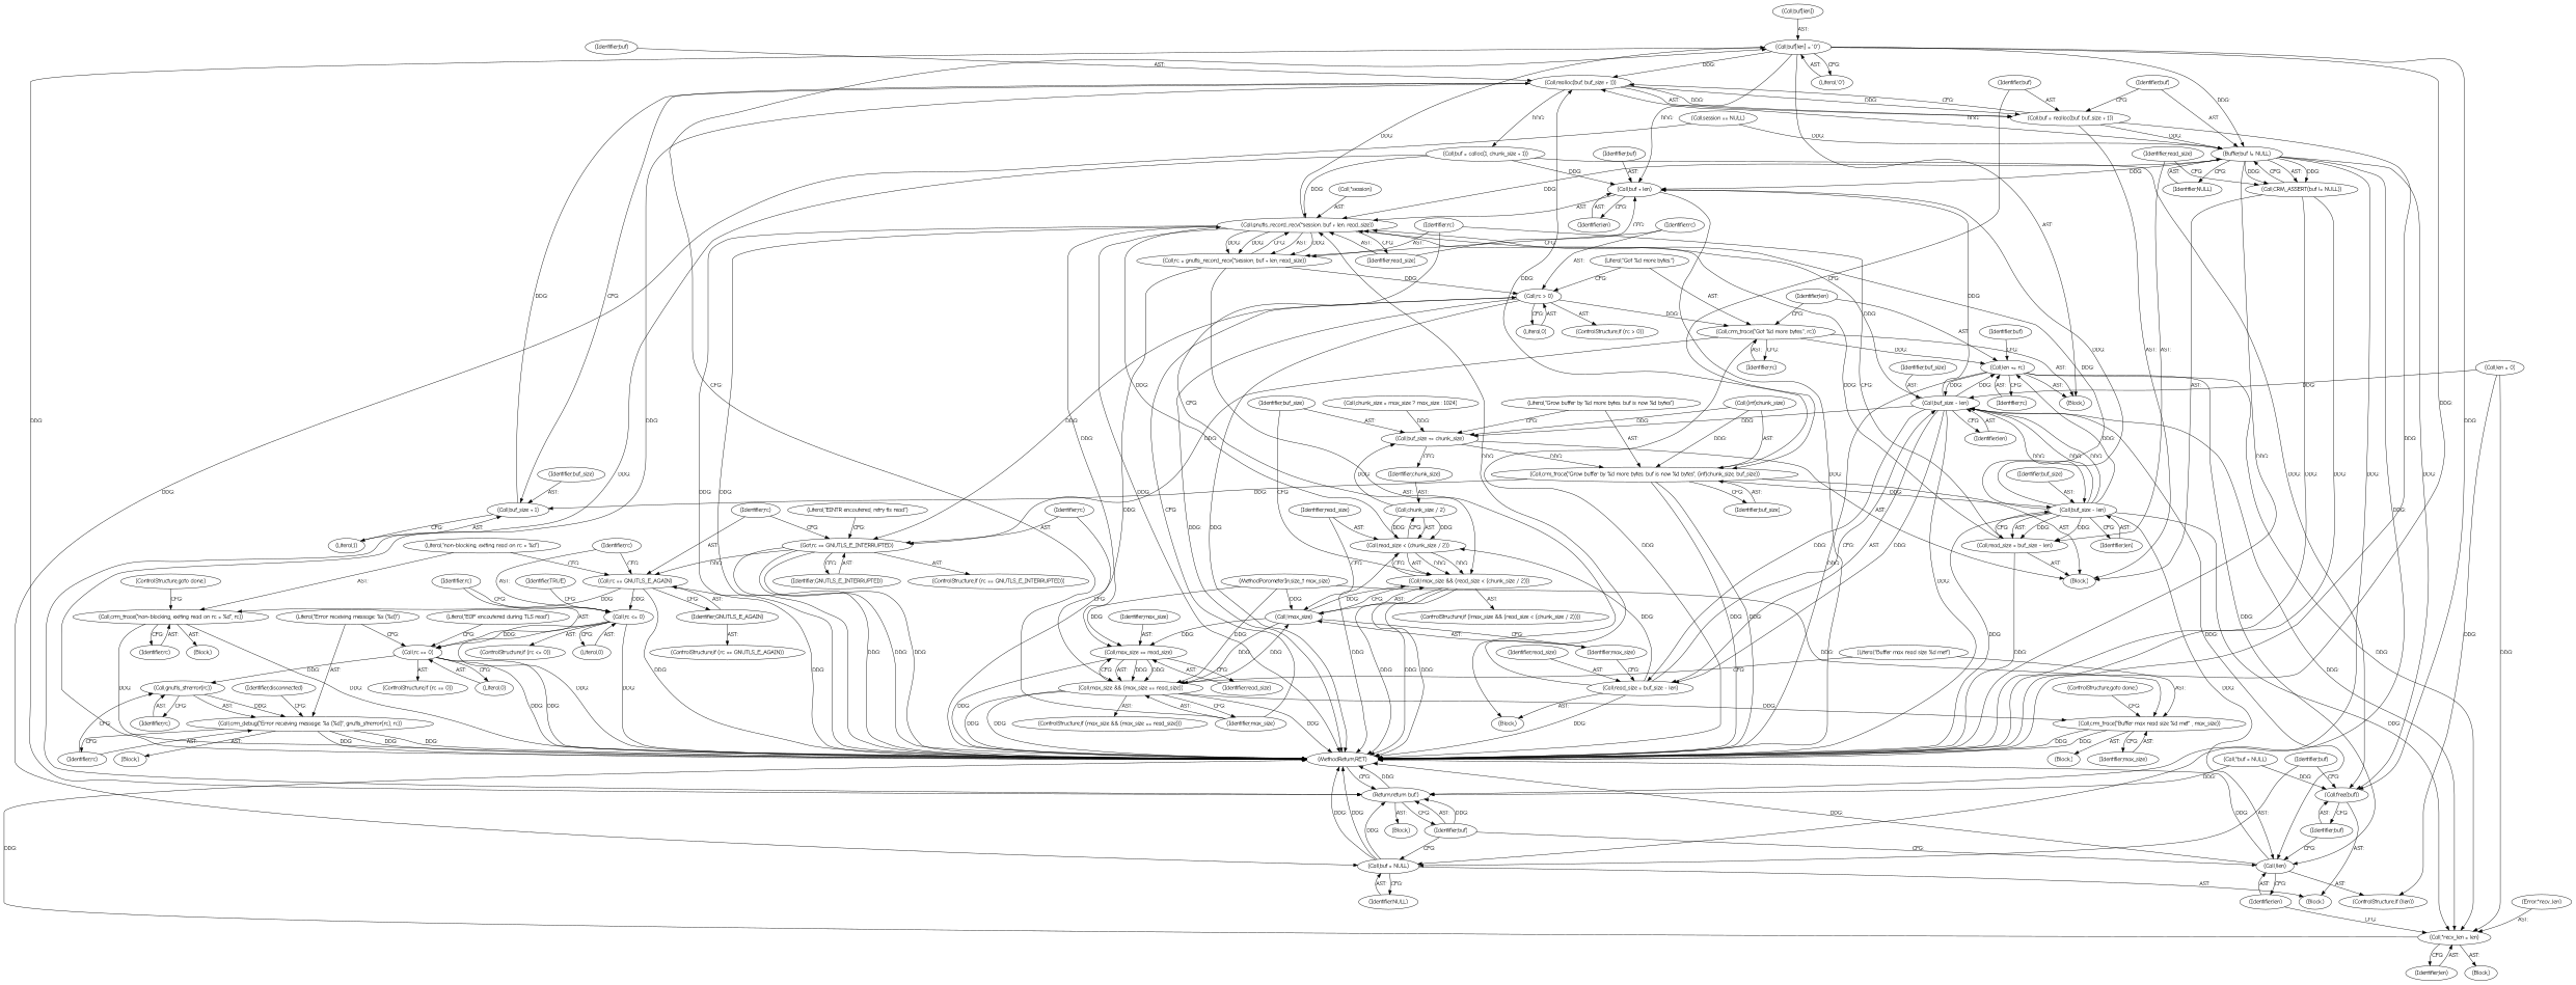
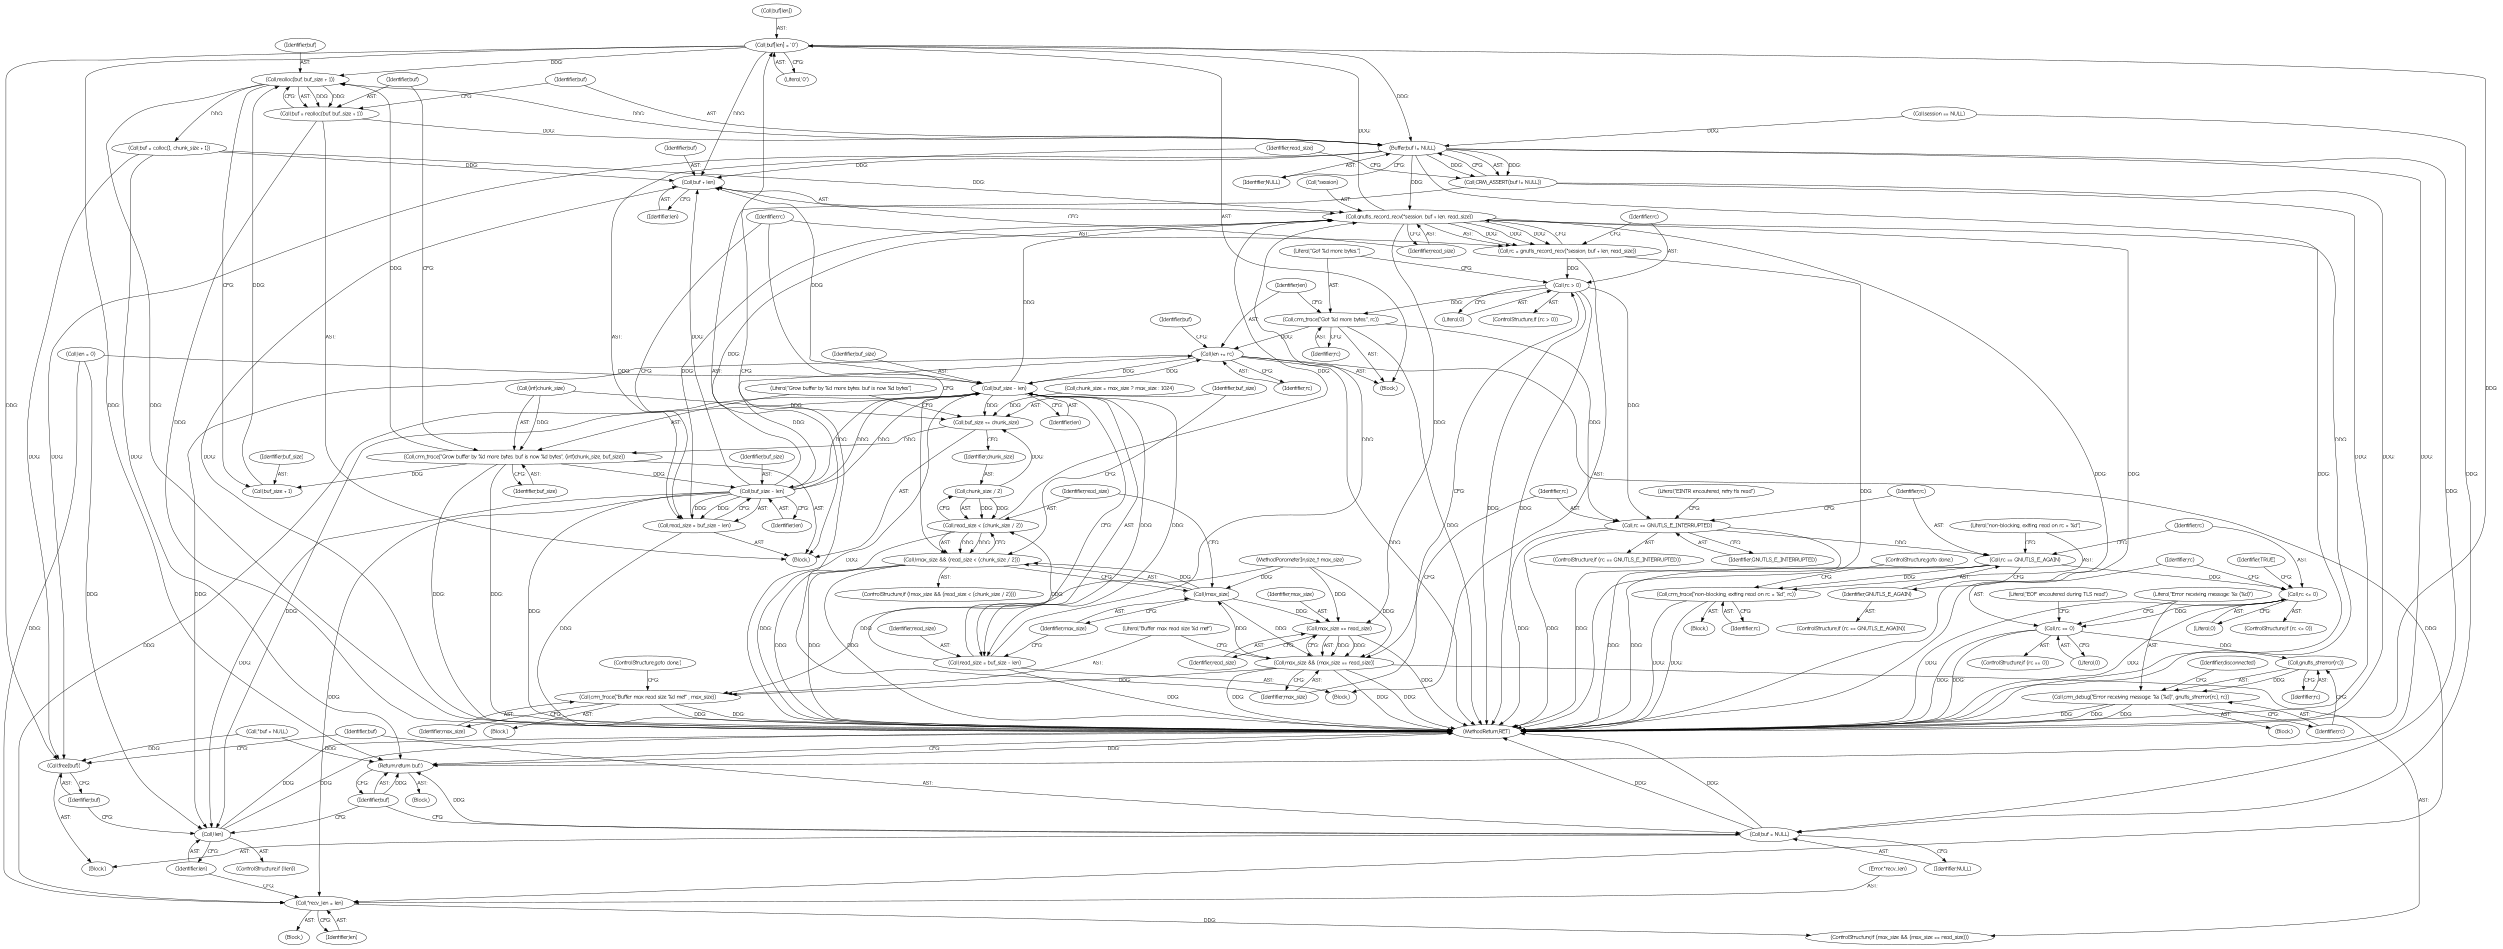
  digraph {
    fontname="Comic Neue"
    node [fontname="Comic Neue"]
    edge [fontname="Comic Neue"]
    n1 [label="(Call,buf[len] = '\0')"]
    n2 [label="(Call,realloc(buf, buf_size + 1))"]
    n3 [label="(Buffer,buf != NULL)"]
    n4 [label="(Call,buf + len)"]
    n5 [label="(Call,free(buf))"]
    n6 [label="(Return,return buf;)"]
    n7 [label="(Literal,'\0')"]
    n8 [label="(MethodReturn,RET)"]
    n9 [label="(Block,)"]
    n10 [label="(Call,buf = realloc(buf, buf_size + 1))"]
    n11 [label="(Call,buf_size + 1)"]
    n12 [label="(Call,buf = calloc(1, chunk_size + 1))"]
    n13 [label="(Call,gnutls_record_recv(*session, buf + len, read_size))"]
    n14 [label="(Call,CRM_ASSERT(buf != NULL))"]
    n15 [label="(Call,buf = NULL)"]
    n16 [label="(Identifier,NULL)"]
    n17 [label="(Call,rc = gnutls_record_recv(*session, buf + len, read_size))"]
    n18 [label="(Call,max_size == read_size)"]
    n19 [label="(Identifier,read_size)"]
    n20 [label="(Identifier,len)"]
    n21 [label="(Identifier,buf)"]
    n22 [label="(Block,)"]
    n23 [label="(Identifier,buf)"]
    n24 [label="(Block,)"]
    n25 [label="(Block,)"]
-   n26 [label="(Literal,1)"]
    n27 [label="(Identifier,NULL)"]
    n28 [label="(Call,rc > 0)"]
    n29 [label="(Block,)"]
    n30 [label="(Call,max_size && (max_size == read_size))"]
    n31 [label="(Identifier,read_size)"]
    n32 [label="(Call,crm_trace(\"Got %d more bytes.\", rc))"]
-   n33 [label="(Got,rc == GNUTLS_E_INTERRUPTED)"]
+   n33 [label="(Call,rc == GNUTLS_E_INTERRUPTED)"]
    n34 [label="(Literal,0)"]
    n35 [label="(ControlStructure,if (rc > 0))"]
    n36 [label="(Call,len += rc)"]
    n37 [label="(Identifier,rc)"]
    n38 [label="(Call,rc == GNUTLS_E_AGAIN)"]
    n39 [label="(ControlStructure,if (rc == GNUTLS_E_INTERRUPTED))"]
    n40 [label="(Identifier,GNUTLS_E_INTERRUPTED)"]
    n41 [label="(Call,buf_size - len)"]
    n42 [label="(Call,*recv_len = len)"]
    n43 [label="(Call,!len)"]
    n44 [label="(Identifier,rc)"]
    n45 [label="(Call,read_size = buf_size - len)"]
    n46 [label="(Call,buf_size += chunk_size)"]
    n47 [label="(Call,buf_size - len)"]
    n48 [label="(Identifier,len)"]
    n49 [label="(Identifier,len)"]
    n50 [label="(Block,)"]
    n51 [label="(Identifier,len)"]
    n52 [label="(ControlStructure,if (!len))"]
    n53 [label="(Call,read_size < (chunk_size / 2))"]
    n54 [label="(Call,crm_trace(\"Grow buffer by %d more bytes. buf is now %d bytes\", (int)chunk_size, buf_size))"]
    n55 [label="(Identifier,chunk_size)"]
    n56 [label="(Call,read_size = buf_size - len)"]
    n57 [label="(Identifier,len)"]
    n58 [label="(Call,!max_size && (read_size < (chunk_size / 2)))"]
    n59 [label="(Call,chunk_size / 2)"]
    n60 [label="(Call,!max_size)"]
    n61 [label="(ControlStructure,if (!max_size && (read_size < (chunk_size / 2))))"]
    n62 [label="(Identifier,max_size)"]
    n63 [label="(Identifier,buf_size)"]
    n64 [label="(Call,crm_trace(\"non-blocking, exiting read on rc = %d\", rc))"]
    n65 [label="(Call,rc <= 0)"]
    n66 [label="(Identifier,GNUTLS_E_AGAIN)"]
    n67 [label="(Identifier,rc)"]
    n68 [label="(Block,)"]
    n69 [label="(Call,rc == 0)"]
    n70 [label="(Literal,0)"]
    n71 [label="(ControlStructure,if (rc <= 0))"]
    n72 [label="(ControlStructure,if (rc == GNUTLS_E_AGAIN))"]
    n73 [label="(Call,gnutls_strerror(rc))"]
    n74 [label="(ControlStructure,if (rc == 0))"]
    n75 [label="(Literal,0)"]
    n76 [label="(Call,crm_debug(\"Error receiving message: %s (%d)\", gnutls_strerror(rc), rc))"]
    n77 [label="(Identifier,rc)"]
    n78 [label="(Block,)"]
    n79 [label="(Identifier,rc)"]
    n80 [label="(Call,crm_trace(\"Buffer max read size %d met\" , max_size))"]
    n81 [label="(ControlStructure,if (max_size && (max_size == read_size)))"]
    n82 [label="(Identifier,max_size)"]
    n83 [label="(Identifier,max_size)"]
    n84 [label="(Block,)"]
    n85 [label="(Identifier,rc)"]
    n86 [label="(Identifier,rc)"]
    n87 [label="(Identifier,rc)"]
    n88 [label="(Literal,\"Got %d more bytes.\")"]
    n89 [label="(Identifier,buf)"]
    n90 [label="(Call,len = 0)"]
    n91 [label="(Identifier,buf)"]
    n92 [label="(Identifier,buf_size)"]
    n93 [label="(Literal,\"non-blocking, exiting read on rc = %d\")"]
    n94 [label="(Identifier,buf_size)"]
    n95 [label="(Identifier,buf_size)"]
    n96 [label="(Identifier,buf)"]
    n97 [label="(Identifier,buf)"]
    n98 [label="(Literal,\"EINTR encoutered, retry tls read\")"]
    n99 [label="(Identifier,len)"]
    n100 [label="(ControlStructure,goto done;)"]
    n101 [label="(Identifier,rc)"]
    n102 [label="(Identifier,read_size)"]
    n103 [label="(Call,(int)chunk_size)"]
    n104 [label="(Identifier,buf_size)"]
    n105 [label="(Call,*session)"]
    n106 [label="(Identifier,buf)"]
    n107 [label="(Call,*buf = NULL)"]
    n108 [label="(Call,session == NULL)"]
    n109 [label="(Literal,\"Grow buffer by %d more bytes. buf is now %d bytes\")"]
    n110 [label="(Identifier,rc)"]
    n111 [label="(Identifier,disconnected)"]
    n112 [label="(Literal,\"Error receiving message: %s (%d)\")"]
    n113 [label="(Identifier,TRUE)"]
    n114 [label="(Error,*recv_len)"]
    n115 [label="(Identifier,max_size)"]
    n116 [label="(Call,buf[len])"]
    n117 [label="(Literal,\"Buffer max read size %d met\")"]
    n118 [label="(Call,chunk_size = max_size ? max_size : 1024)"]
    n119 [label="(Identifier,read_size)"]
    n120 [label="(MethodParameterIn,size_t max_size)"]
    n121 [label="(Identifier,rc)"]
    n122 [label="(ControlStructure,goto done;)"]
    n123 [label="(Literal,\"EOF encoutered during TLS read\")"]
    n124 [label="(Identifier,buf)"]
    n125 [label="(Identifier,read_size)"]
    n1 -> n2 [label="DDG: "]
    n1 -> n3 [label="DDG: "]
    n1 -> n4 [label="DDG: "]
    n1 -> n5 [label="DDG: "]
    n1 -> n6 [label="DDG: "]
    n1 -> n7 [label="CFG: "]
    n1 -> n8 [label="DDG: "]
    n1 -> n9 [label="AST: "]
    n2 -> n8 [label="DDG: "]
    n2 -> n10 [label="AST: "]
    n2 -> n10 [label="DDG: "]
    n2 -> n10 [label="DDG: "]
    n2 -> n11 [label="CFG: "]
    n2 -> n12 [label="DDG: "]
    n3 -> n2 [label="DDG: "]
    n3 -> n4 [label="DDG: "]
    n3 -> n5 [label="DDG: "]
    n3 -> n6 [label="DDG: "]
    n3 -> n8 [label="DDG: "]
    n3 -> n13 [label="DDG: "]
    n3 -> n14 [label="AST: "]
    n3 -> n14 [label="DDG: "]
    n3 -> n14 [label="DDG: "]
    n3 -> n15 [label="DDG: "]
    n3 -> n16 [label="CFG: "]
    n4 -> n8 [label="DDG: "]
    n4 -> n13 [label="AST: "]
    n4 -> n20 [label="CFG: "]
    n5 -> n21 [label="CFG: "]
    n5 -> n22 [label="AST: "]
    n6 -> n8 [label="DDG: "]
    n6 -> n23 [label="CFG: "]
    n6 -> n24 [label="AST: "]
    n7 -> n1 [label="AST: "]
    n8 -> n6 [label="CFG: "]
    n10 -> n2 [label="CFG: "]
    n10 -> n3 [label="DDG: "]
    n10 -> n8 [label="DDG: "]
    n10 -> n25 [label="AST: "]
    n11 -> n2 [label="DDG: "]
-   n11 -> n26 [label="CFG: "]
    n12 -> n4 [label="DDG: "]
    n12 -> n5 [label="DDG: "]
    n12 -> n6 [label="DDG: "]
    n12 -> n13 [label="DDG: "]
    n13 -> n1 [label="DDG: "]
    n13 -> n8 [label="DDG: "]
    n13 -> n8 [label="DDG: "]
    n13 -> n8 [label="DDG: "]
    n13 -> n17 [label="AST: "]
    n13 -> n17 [label="DDG: "]
    n13 -> n17 [label="DDG: "]
    n13 -> n17 [label="DDG: "]
    n13 -> n18 [label="DDG: "]
    n13 -> n19 [label="CFG: "]
    n14 -> n3 [label="CFG: "]
    n14 -> n8 [label="DDG: "]
    n14 -> n8 [label="DDG: "]
    n14 -> n25 [label="AST: "]
    n15 -> n6 [label="DDG: "]
    n15 -> n8 [label="DDG: "]
    n15 -> n8 [label="DDG: "]
    n15 -> n22 [label="AST: "]
    n15 -> n27 [label="CFG: "]
    n16 -> n3 [label="AST: "]
    n17 -> n8 [label="DDG: "]
    n17 -> n13 [label="CFG: "]
    n17 -> n28 [label="DDG: "]
    n17 -> n29 [label="AST: "]
    n18 -> n8 [label="DDG: "]
    n18 -> n30 [label="AST: "]
    n18 -> n30 [label="DDG: "]
    n18 -> n30 [label="DDG: "]
    n18 -> n31 [label="CFG: "]
    n19 -> n4 [label="CFG: "]
    n19 -> n13 [label="AST: "]
    n20 -> n4 [label="AST: "]
    n21 -> n5 [label="AST: "]
    n21 -> n43 [label="CFG: "]
    n23 -> n6 [label="AST: "]
    n23 -> n6 [label="DDG: "]
    n23 -> n15 [label="CFG: "]
    n23 -> n43 [label="CFG: "]
-   n26 -> n11 [label="AST: "]
    n27 -> n15 [label="AST: "]
    n28 -> n8 [label="DDG: "]
    n28 -> n8 [label="DDG: "]
    n28 -> n32 [label="DDG: "]
    n28 -> n33 [label="DDG: "]
    n28 -> n34 [label="CFG: "]
    n28 -> n35 [label="AST: "]
    n30 -> n8 [label="DDG: "]
    n30 -> n8 [label="DDG: "]
    n30 -> n8 [label="DDG: "]
    n30 -> n18 [label="CFG: "]
    n30 -> n60 [label="DDG: "]
    n30 -> n80 [label="DDG: "]
    n30 -> n81 [label="AST: "]
    n30 -> n82 [label="CFG: "]
    n31 -> n18 [label="AST: "]
    n32 -> n8 [label="DDG: "]
    n32 -> n9 [label="AST: "]
    n32 -> n33 [label="DDG: "]
    n32 -> n36 [label="DDG: "]
    n32 -> n37 [label="CFG: "]
    n33 -> n8 [label="DDG: "]
    n33 -> n8 [label="DDG: "]
    n33 -> n8 [label="DDG: "]
    n33 -> n38 [label="DDG: "]
    n33 -> n39 [label="AST: "]
    n33 -> n40 [label="CFG: "]
    n34 -> n28 [label="AST: "]
    n36 -> n8 [label="DDG: "]
    n36 -> n9 [label="AST: "]
    n36 -> n41 [label="DDG: "]
    n36 -> n42 [label="DDG: "]
    n36 -> n43 [label="DDG: "]
    n36 -> n44 [label="CFG: "]
    n37 -> n32 [label="AST: "]
    n38 -> n8 [label="DDG: "]
    n38 -> n8 [label="DDG: "]
    n38 -> n64 [label="DDG: "]
    n38 -> n65 [label="DDG: "]
    n38 -> n66 [label="CFG: "]
    n40 -> n33 [label="AST: "]
    n41 -> n4 [label="DDG: "]
    n41 -> n8 [label="DDG: "]
    n41 -> n13 [label="DDG: "]
    n41 -> n36 [label="DDG: "]
    n41 -> n42 [label="DDG: "]
    n41 -> n43 [label="DDG: "]
    n41 -> n45 [label="AST: "]
    n41 -> n45 [label="DDG: "]
    n41 -> n45 [label="DDG: "]
    n41 -> n46 [label="DDG: "]
    n41 -> n47 [label="DDG: "]
    n41 -> n48 [label="CFG: "]
-   n42 -> n8 [label="DDG: "]
+   n42 -> n81 [label="DDG: "]
    n42 -> n49 [label="CFG: "]
    n42 -> n50 [label="AST: "]
    n43 -> n8 [label="DDG: "]
    n43 -> n8 [label="DDG: "]
    n43 -> n51 [label="CFG: "]
    n43 -> n52 [label="AST: "]
    n44 -> n36 [label="AST: "]
    n45 -> n8 [label="DDG: "]
    n45 -> n13 [label="DDG: "]
    n45 -> n29 [label="AST: "]
    n45 -> n41 [label="CFG: "]
    n45 -> n53 [label="DDG: "]
    n46 -> n25 [label="AST: "]
    n46 -> n54 [label="DDG: "]
    n46 -> n55 [label="CFG: "]
    n47 -> n4 [label="DDG: "]
    n47 -> n8 [label="DDG: "]
    n47 -> n13 [label="DDG: "]
    n47 -> n36 [label="DDG: "]
    n47 -> n41 [label="DDG: "]
    n47 -> n41 [label="DDG: "]
    n47 -> n42 [label="DDG: "]
    n47 -> n43 [label="DDG: "]
    n47 -> n56 [label="AST: "]
    n47 -> n56 [label="DDG: "]
    n47 -> n56 [label="DDG: "]
    n47 -> n57 [label="CFG: "]
    n48 -> n41 [label="AST: "]
    n49 -> n42 [label="AST: "]
    n51 -> n42 [label="CFG: "]
    n51 -> n43 [label="AST: "]
    n53 -> n8 [label="DDG: "]
    n53 -> n13 [label="DDG: "]
    n53 -> n58 [label="AST: "]
    n53 -> n58 [label="DDG: "]
    n53 -> n58 [label="DDG: "]
    n53 -> n59 [label="CFG: "]
    n54 -> n2 [label="DDG: "]
    n54 -> n8 [label="DDG: "]
    n54 -> n8 [label="DDG: "]
    n54 -> n11 [label="DDG: "]
    n54 -> n25 [label="AST: "]
    n54 -> n47 [label="DDG: "]
    n54 -> n63 [label="CFG: "]
    n55 -> n59 [label="AST: "]
    n56 -> n8 [label="DDG: "]
    n56 -> n13 [label="DDG: "]
    n56 -> n25 [label="AST: "]
    n56 -> n47 [label="CFG: "]
    n57 -> n47 [label="AST: "]
    n58 -> n8 [label="DDG: "]
    n58 -> n8 [label="DDG: "]
    n58 -> n8 [label="DDG: "]
    n58 -> n53 [label="CFG: "]
    n58 -> n60 [label="CFG: "]
    n58 -> n61 [label="AST: "]
    n59 -> n46 [label="DDG: "]
    n59 -> n53 [label="AST: "]
    n59 -> n53 [label="DDG: "]
    n59 -> n53 [label="DDG: "]
    n60 -> n18 [label="DDG: "]
    n60 -> n30 [label="DDG: "]
    n60 -> n58 [label="AST: "]
    n60 -> n58 [label="DDG: "]
    n60 -> n62 [label="CFG: "]
    n62 -> n45 [label="CFG: "]
    n62 -> n60 [label="AST: "]
    n63 -> n54 [label="AST: "]
    n64 -> n8 [label="DDG: "]
    n64 -> n8 [label="DDG: "]
    n64 -> n67 [label="CFG: "]
    n64 -> n68 [label="AST: "]
    n65 -> n8 [label="DDG: "]
    n65 -> n8 [label="DDG: "]
    n65 -> n69 [label="DDG: "]
    n65 -> n70 [label="CFG: "]
    n65 -> n71 [label="AST: "]
    n66 -> n38 [label="AST: "]
    n66 -> n72 [label="AST: "]
    n67 -> n64 [label="AST: "]
    n69 -> n8 [label="DDG: "]
    n69 -> n8 [label="DDG: "]
    n69 -> n73 [label="DDG: "]
    n69 -> n74 [label="AST: "]
    n69 -> n75 [label="CFG: "]
    n70 -> n65 [label="AST: "]
    n73 -> n76 [label="AST: "]
    n73 -> n76 [label="DDG: "]
    n73 -> n77 [label="CFG: "]
    n75 -> n69 [label="AST: "]
    n76 -> n8 [label="DDG: "]
    n76 -> n8 [label="DDG: "]
    n76 -> n8 [label="DDG: "]
    n76 -> n78 [label="AST: "]
    n76 -> n79 [label="CFG: "]
    n77 -> n73 [label="AST: "]
    n79 -> n73 [label="CFG: "]
    n79 -> n76 [label="AST: "]
    n80 -> n8 [label="DDG: "]
    n80 -> n8 [label="DDG: "]
    n80 -> n83 [label="CFG: "]
    n80 -> n84 [label="AST: "]
    n82 -> n1 [label="CFG: "]
    n82 -> n28 [label="CFG: "]
    n82 -> n30 [label="AST: "]
    n83 -> n80 [label="AST: "]
    n85 -> n17 [label="AST: "]
    n85 -> n56 [label="CFG: "]
    n85 -> n58 [label="CFG: "]
    n86 -> n33 [label="CFG: "]
    n86 -> n38 [label="AST: "]
    n87 -> n65 [label="CFG: "]
    n87 -> n69 [label="AST: "]
    n88 -> n28 [label="CFG: "]
    n88 -> n32 [label="AST: "]
    n89 -> n2 [label="AST: "]
    n90 -> n41 [label="DDG: "]
    n90 -> n42 [label="DDG: "]
-   n90 -> n52 [label="DDG: "]
+   n90 -> n43 [label="DDG: "]
    n91 -> n3 [label="AST: "]
    n91 -> n10 [label="CFG: "]
    n92 -> n41 [label="AST: "]
    n93 -> n38 [label="CFG: "]
    n93 -> n64 [label="AST: "]
    n94 -> n46 [label="AST: "]
    n94 -> n58 [label="CFG: "]
    n95 -> n11 [label="AST: "]
    n96 -> n10 [label="AST: "]
    n96 -> n54 [label="CFG: "]
    n97 -> n4 [label="AST: "]
    n98 -> n33 [label="CFG: "]
    n99 -> n32 [label="CFG: "]
    n99 -> n36 [label="AST: "]
    n100 -> n80 [label="CFG: "]
    n101 -> n30 [label="CFG: "]
    n101 -> n33 [label="AST: "]
    n102 -> n53 [label="AST: "]
    n102 -> n60 [label="CFG: "]
    n103 -> n46 [label="DDG: "]
    n103 -> n54 [label="AST: "]
    n103 -> n54 [label="DDG: "]
    n104 -> n47 [label="AST: "]
    n105 -> n13 [label="AST: "]
    n106 -> n36 [label="CFG: "]
    n107 -> n5 [label="DDG: "]
    n107 -> n6 [label="DDG: "]
    n108 -> n3 [label="DDG: "]
    n108 -> n15 [label="DDG: "]
    n109 -> n46 [label="CFG: "]
    n109 -> n54 [label="AST: "]
    n110 -> n38 [label="CFG: "]
    n110 -> n65 [label="AST: "]
    n111 -> n76 [label="CFG: "]
    n112 -> n69 [label="CFG: "]
    n112 -> n76 [label="AST: "]
    n113 -> n65 [label="CFG: "]
    n114 -> n42 [label="AST: "]
    n115 -> n18 [label="AST: "]
    n116 -> n1 [label="AST: "]
    n117 -> n30 [label="CFG: "]
    n117 -> n80 [label="AST: "]
    n118 -> n46 [label="DDG: "]
    n119 -> n45 [label="AST: "]
    n120 -> n18 [label="DDG: "]
    n120 -> n30 [label="DDG: "]
    n120 -> n60 [label="DDG: "]
    n120 -> n80 [label="DDG: "]
    n121 -> n17 [label="CFG: "]
    n121 -> n28 [label="AST: "]
    n122 -> n64 [label="CFG: "]
    n123 -> n69 [label="CFG: "]
    n124 -> n5 [label="CFG: "]
    n124 -> n15 [label="AST: "]
    n125 -> n14 [label="CFG: "]
    n125 -> n56 [label="AST: "]
  }
